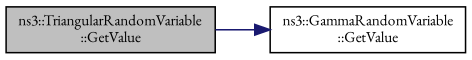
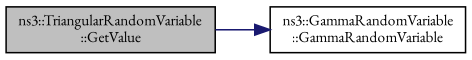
  digraph {
    rankdir=LR
    fontname="EB Garamond"
    node [color=black fontname="EB Garamond" fontsize=10 shape=record style=filled]
    n1 [fillcolor=grey75 fontcolor=black height=0.2 label="ns3::TriangularRandomVariable\l::GetValue" width=0.4]
-   n2 [fillcolor=white height=0.2 label="ns3::GammaRandomVariable\l::GetValue" width=0.4]
+   n2 [fillcolor=white height=0.2 label="ns3::GammaRandomVariable\l::GammaRandomVariable" width=0.4]
    n1 -> n2 [color=midnightblue fontname="EB Garamond" fontsize=10 labelfontname=Helvetica labelfontsize=10 style=solid]
  }
